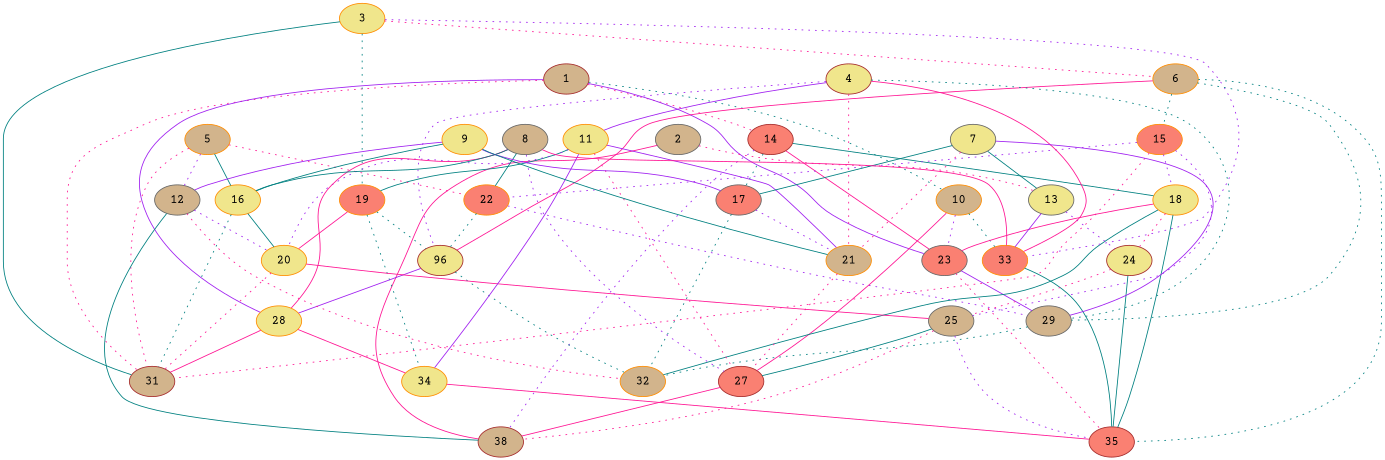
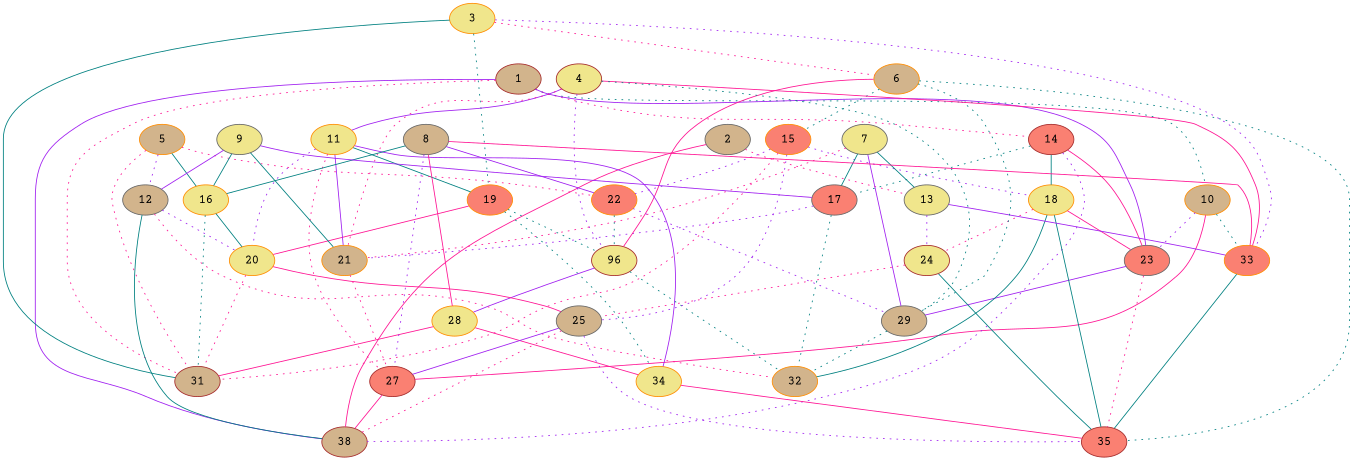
  graph {
    fontname="Courier Prime"
    node [color=darkorange fillcolor=tan fontname="Courier Prime" style=filled]
    edge [color=teal fontname="Courier Prime" style=dotted weight=1.0]
    1 [color=brown]
    10
    14 [color=brown fillcolor=salmon]
    23 [color=gray40 fillcolor=salmon]
    n5 [color=brown label=38]
    31 [color=brown]
    33 [fillcolor=salmon]
    27 [color=brown fillcolor=salmon]
    17 [color=gray40 fillcolor=salmon]
    18 [fillcolor=khaki]
    29 [color=gray40]
    35 [color=brown fillcolor=salmon]
    2 [color=gray40]
    13 [color=gray40 fillcolor=khaki]
    3 [fillcolor=khaki]
    6
    19 [fillcolor=salmon]
    24 [color=brown fillcolor=khaki]
    n19 [color=brown fillcolor=khaki label=96]
    15 [fillcolor=salmon]
    20 [fillcolor=khaki]
    34 [fillcolor=khaki]
    4 [color=brown fillcolor=khaki]
    11 [fillcolor=khaki]
    21
    28 [fillcolor=khaki]
    32
    5
    12 [color=gray40]
    16 [fillcolor=khaki]
    22 [fillcolor=salmon]
    25 [color=gray40]
    7 [color=gray40 fillcolor=khaki]
    8 [color=gray40]
-   9 [fillcolor=khaki]
+   9 [color=gray40 fillcolor=khaki]
    1 -- 10
    1 -- 14 [color=deeppink]
    1 -- 23 [color=purple style=solid]
-   1 -- 28 [color=purple style=solid]
+   1 -- n5 [color=purple style=solid]
    1 -- 31 [color=deeppink weight=2.0]
    10 -- 23 [color=purple]
    10 -- 33
    10 -- 27 [color=deeppink style=solid]
    14 -- 23 [color=deeppink style=solid]
    14 -- n5 [color=purple]
    14 -- 17 [weight=2.0]
    14 -- 18 [style=solid]
    23 -- 29 [color=purple style=solid]
    23 -- 35 [color=deeppink]
    33 -- 35 [style=solid]
    27 -- n5 [color=deeppink style=solid]
    17 -- 21 [color=purple]
    17 -- 32
    18 -- 23 [color=deeppink style=solid]
    18 -- 35 [style=solid]
    18 -- 24 [color=deeppink]
    18 -- 32 [style=solid]
    29 -- 32
    2 -- n5 [color=deeppink style=solid]
    2 -- 13 [color=deeppink weight=2.0]
    13 -- 33 [color=purple style=solid]
    13 -- 24 [color=purple weight=2.0]
    3 -- 31 [style=solid weight=2.0]
    3 -- 33 [color=purple]
    3 -- 6 [color=deeppink]
    3 -- 19
    6 -- 29
    6 -- 35 [weight=2.0]
    6 -- n19 [color=deeppink style=solid]
    6 -- 15
    19 -- n19 [weight=2.0]
    19 -- 20 [color=deeppink style=solid]
    19 -- 34
    24 -- 35 [style=solid]
    24 -- 25 [color=deeppink]
    n19 -- 28 [color=purple style=solid weight=2.0]
    n19 -- 32
    15 -- 31 [color=deeppink]
    15 -- 18 [color=purple]
    15 -- 22 [color=purple weight=2.0]
    15 -- 25 [color=purple]
    20 -- 31 [color=deeppink]
    20 -- 25 [color=deeppink style=solid]
    34 -- 35 [color=deeppink style=solid]
    4 -- 33 [color=deeppink style=solid]
    4 -- 29
    4 -- n19 [color=purple]
    4 -- 11 [color=purple style=solid]
    4 -- 21 [color=deeppink weight=2.0]
    11 -- 27 [color=deeppink]
    11 -- 19 [style=solid]
    11 -- 20 [color=purple]
    11 -- 34 [color=purple style=solid]
    11 -- 21 [color=purple style=solid]
    21 -- 27 [color=deeppink]
    28 -- 31 [color=deeppink style=solid weight=2.0]
    28 -- 34 [color=deeppink style=solid]
    5 -- 31 [color=deeppink]
    5 -- 12 [color=purple]
    5 -- 16 [style=solid]
    5 -- 22 [color=deeppink]
    12 -- n5 [style=solid]
    12 -- 20 [color=purple]
    12 -- 32 [color=deeppink weight=2.0]
    16 -- 31
    16 -- 20 [style=solid]
    22 -- 29 [color=purple]
    22 -- n19
    25 -- n5 [color=deeppink]
-   25 -- 27 [style=solid]
+   25 -- 27 [color=purple style=solid]
    25 -- 35 [color=purple]
    7 -- 17 [style=solid]
    7 -- 29 [color=purple style=solid]
    7 -- 13 [style=solid]
    7 -- 21 [color=deeppink]
    8 -- 33 [color=deeppink style=solid]
    8 -- 27 [color=purple]
    8 -- 28 [color=deeppink style=solid]
    8 -- 16 [style=solid weight=2.0]
-   8 -- 22 [style=solid]
+   8 -- 22 [color=purple style=solid]
    9 -- 17 [color=purple style=solid]
    9 -- 21 [style=solid]
    9 -- 12 [color=purple style=solid]
    9 -- 16 [style=solid]
  }
